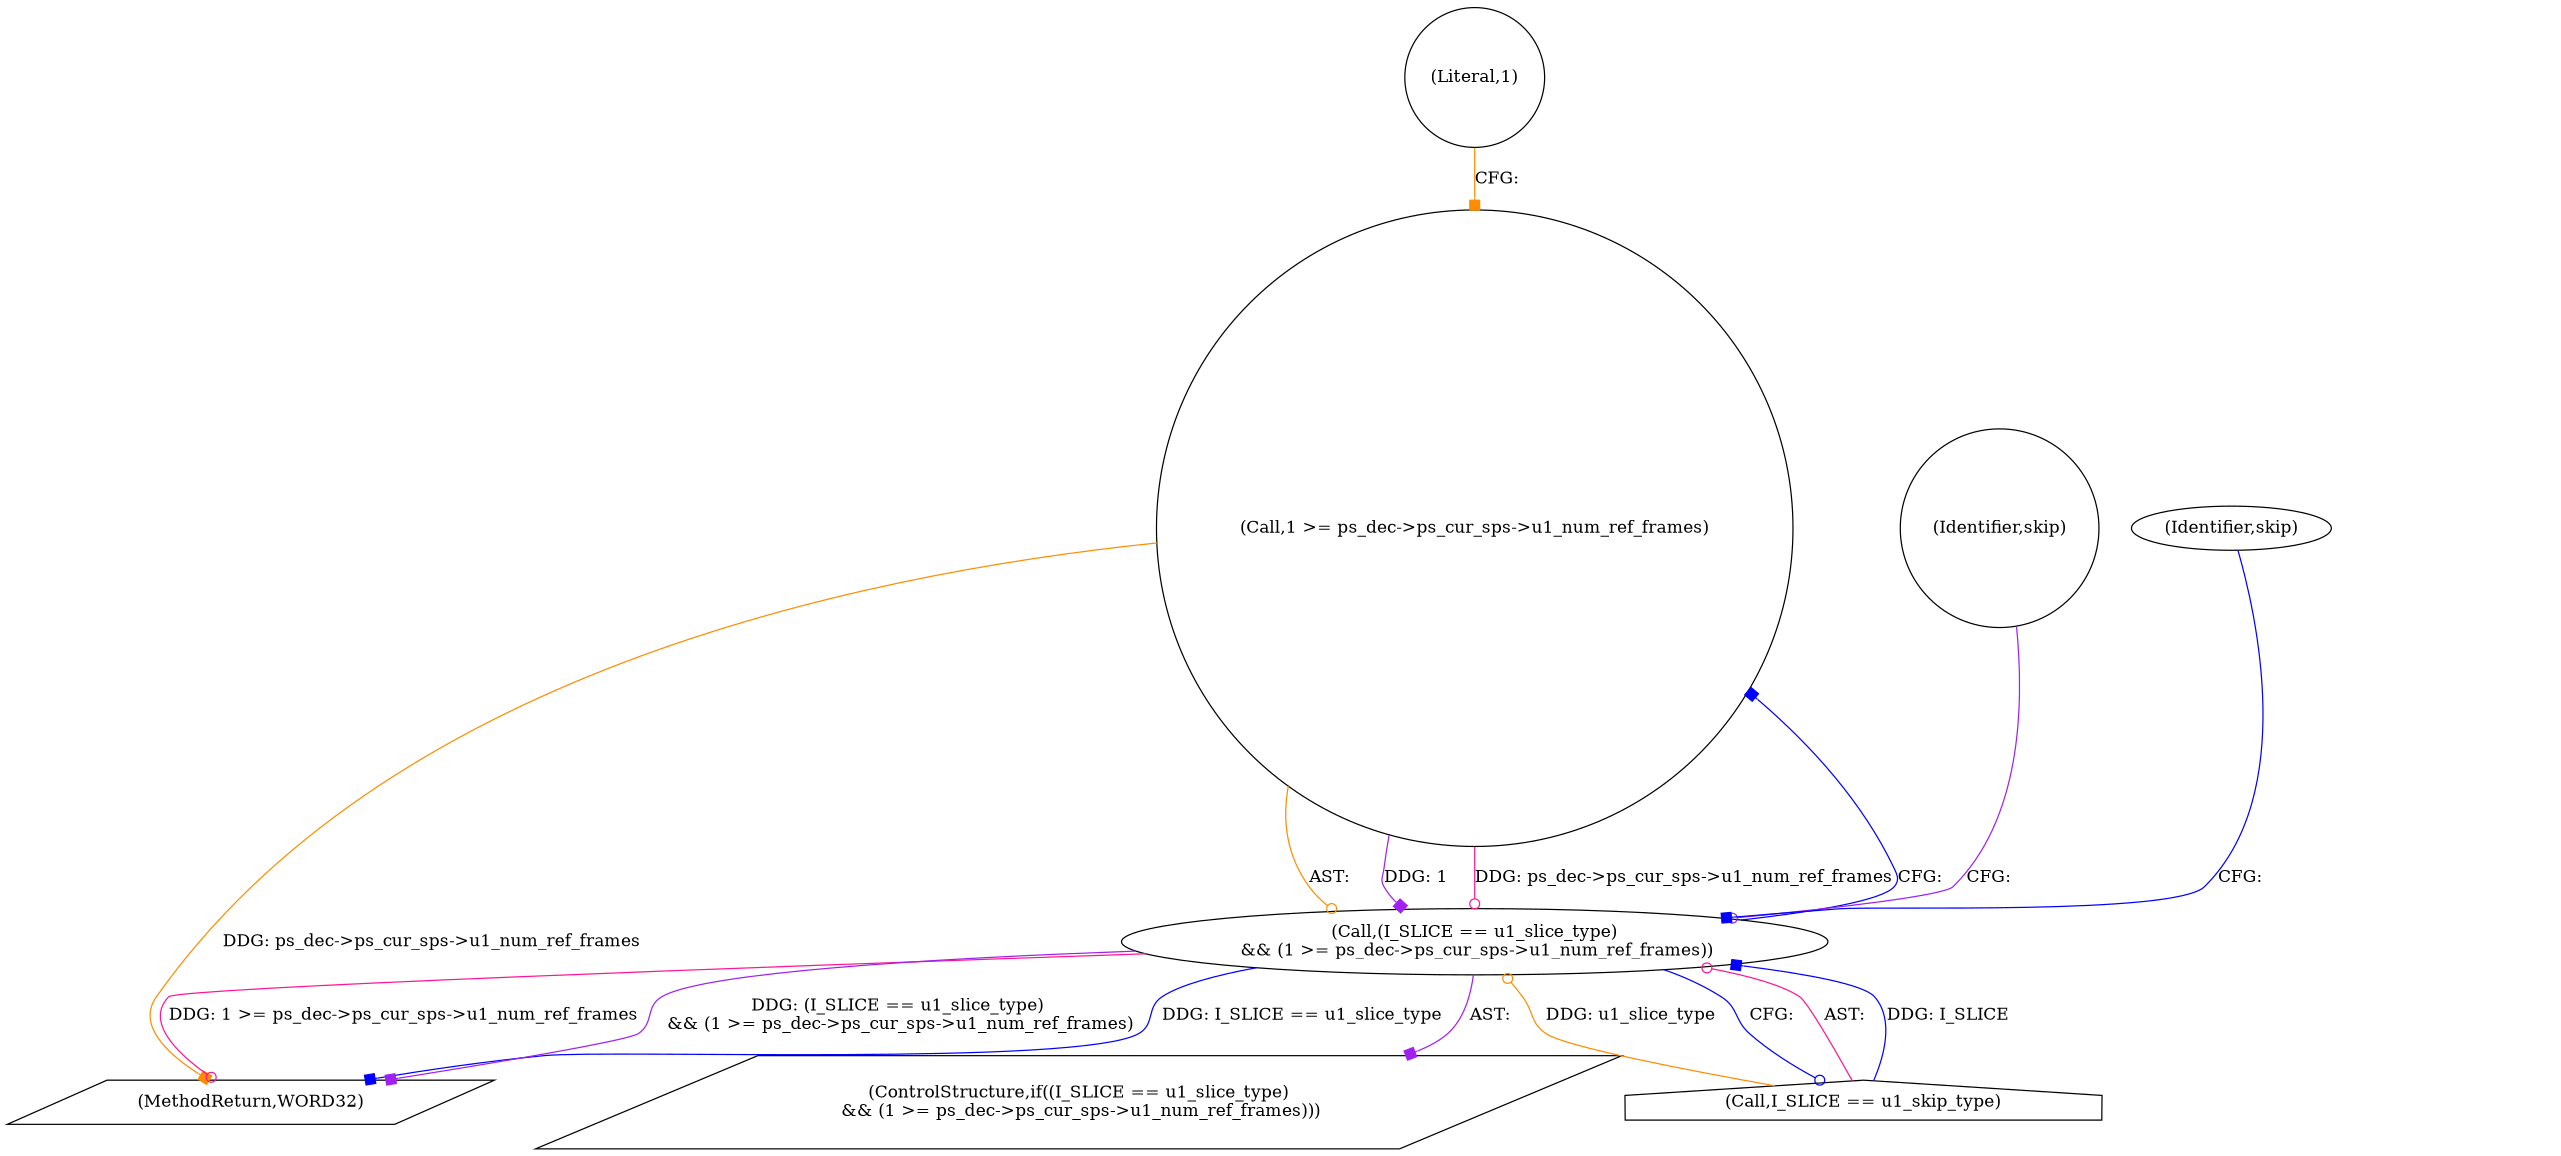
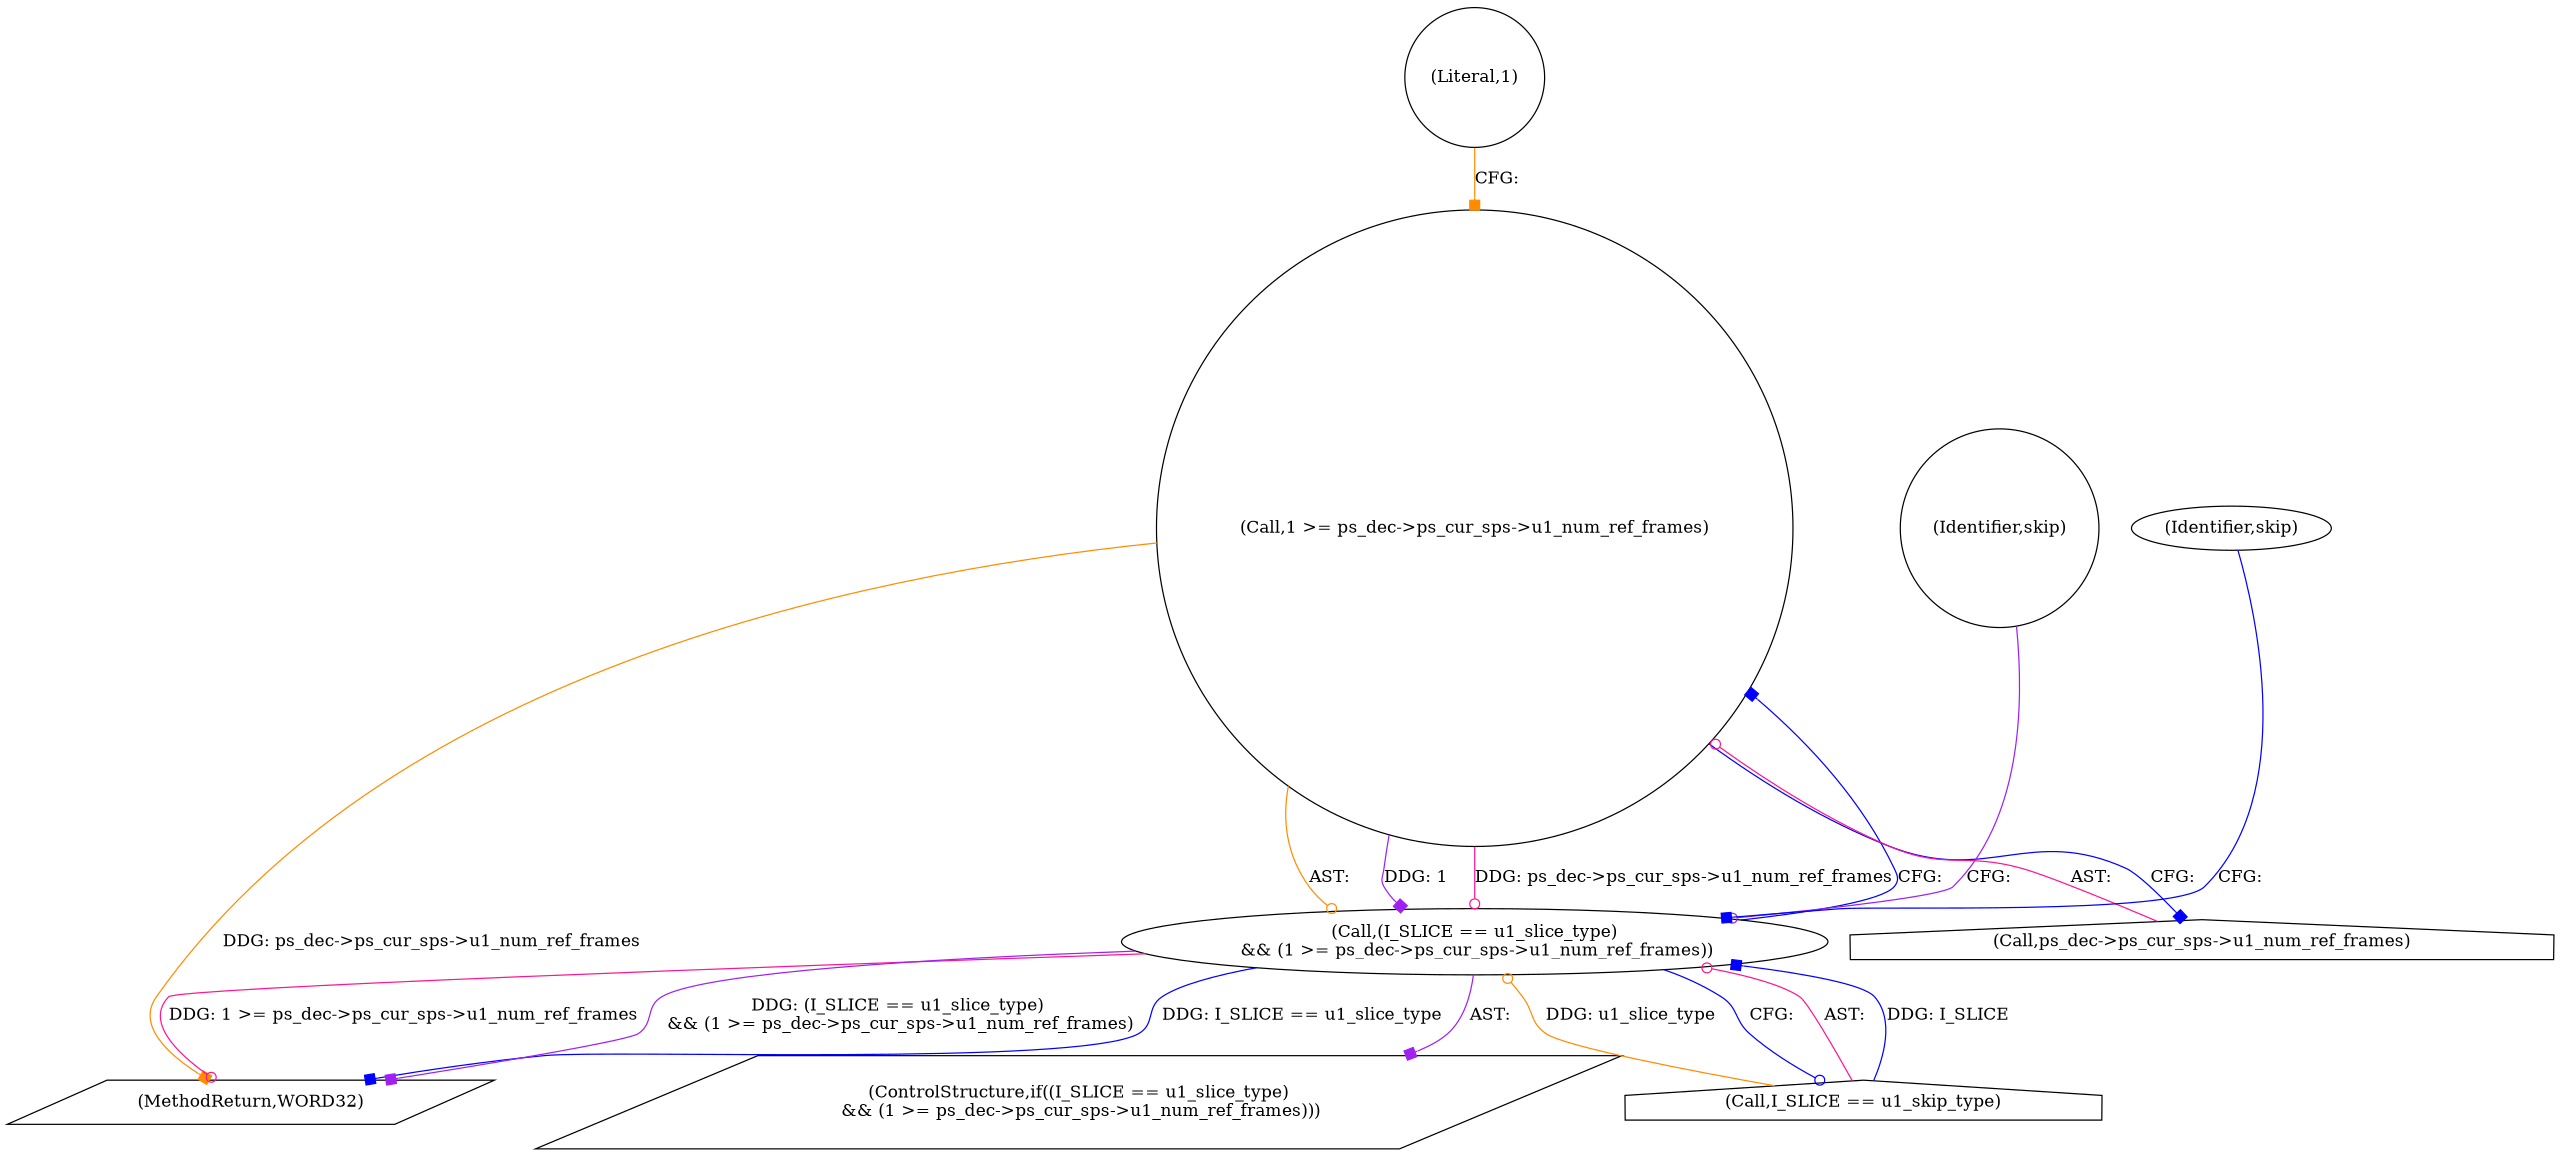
  digraph {
    node [shape=circle]
    edge [arrowhead=box color=blue]
    n1 [label="(Call,1 >= ps_dec->ps_cur_sps->u1_num_ref_frames)"]
    n2 [label="(Call,(I_SLICE == u1_slice_type)\n && (1 >= ps_dec->ps_cur_sps->u1_num_ref_frames))" shape=ellipse]
    n3 [label="(MethodReturn,WORD32)" shape=parallelogram]
+   n4 [label="(Call,ps_dec->ps_cur_sps->u1_num_ref_frames)" shape=house]
    n5 [label="(ControlStructure,if((I_SLICE == u1_slice_type)\n && (1 >= ps_dec->ps_cur_sps->u1_num_ref_frames)))" shape=parallelogram]
    n6 [label="(Call,I_SLICE == u1_skip_type)" shape=house]
    n7 [label="(Identifier,skip)"]
    n8 [label="(Literal,1)"]
    n9 [label="(Identifier,skip)" shape=ellipse]
    n1 -> n2 [arrowhead=odot color=darkorange label="AST: "]
    n1 -> n2 [color=purple label="DDG: 1"]
    n1 -> n2 [arrowhead=odot color=deeppink label="DDG: ps_dec->ps_cur_sps->u1_num_ref_frames"]
    n1 -> n3 [color=darkorange label="DDG: ps_dec->ps_cur_sps->u1_num_ref_frames"]
+   n1 -> n4 [label="CFG: "]
    n2 -> n1 [label="CFG: "]
    n2 -> n3 [label="DDG: I_SLICE == u1_slice_type"]
    n2 -> n3 [arrowhead=odot color=deeppink label="DDG: 1 >= ps_dec->ps_cur_sps->u1_num_ref_frames"]
    n2 -> n3 [color=purple label="DDG: (I_SLICE == u1_slice_type)\n && (1 >= ps_dec->ps_cur_sps->u1_num_ref_frames)"]
    n2 -> n5 [color=purple label="AST: "]
    n2 -> n6 [arrowhead=odot label="CFG: "]
+   n4 -> n1 [arrowhead=odot color=deeppink label="AST: "]
    n6 -> n2 [arrowhead=odot color=deeppink label="AST: "]
    n6 -> n2 [label="DDG: I_SLICE"]
    n6 -> n2 [arrowhead=odot color=darkorange label="DDG: u1_slice_type"]
    n7 -> n2 [arrowhead=odot color=purple label="CFG: "]
    n8 -> n1 [color=darkorange label="CFG: "]
    n9 -> n2 [label="CFG: "]
  }
